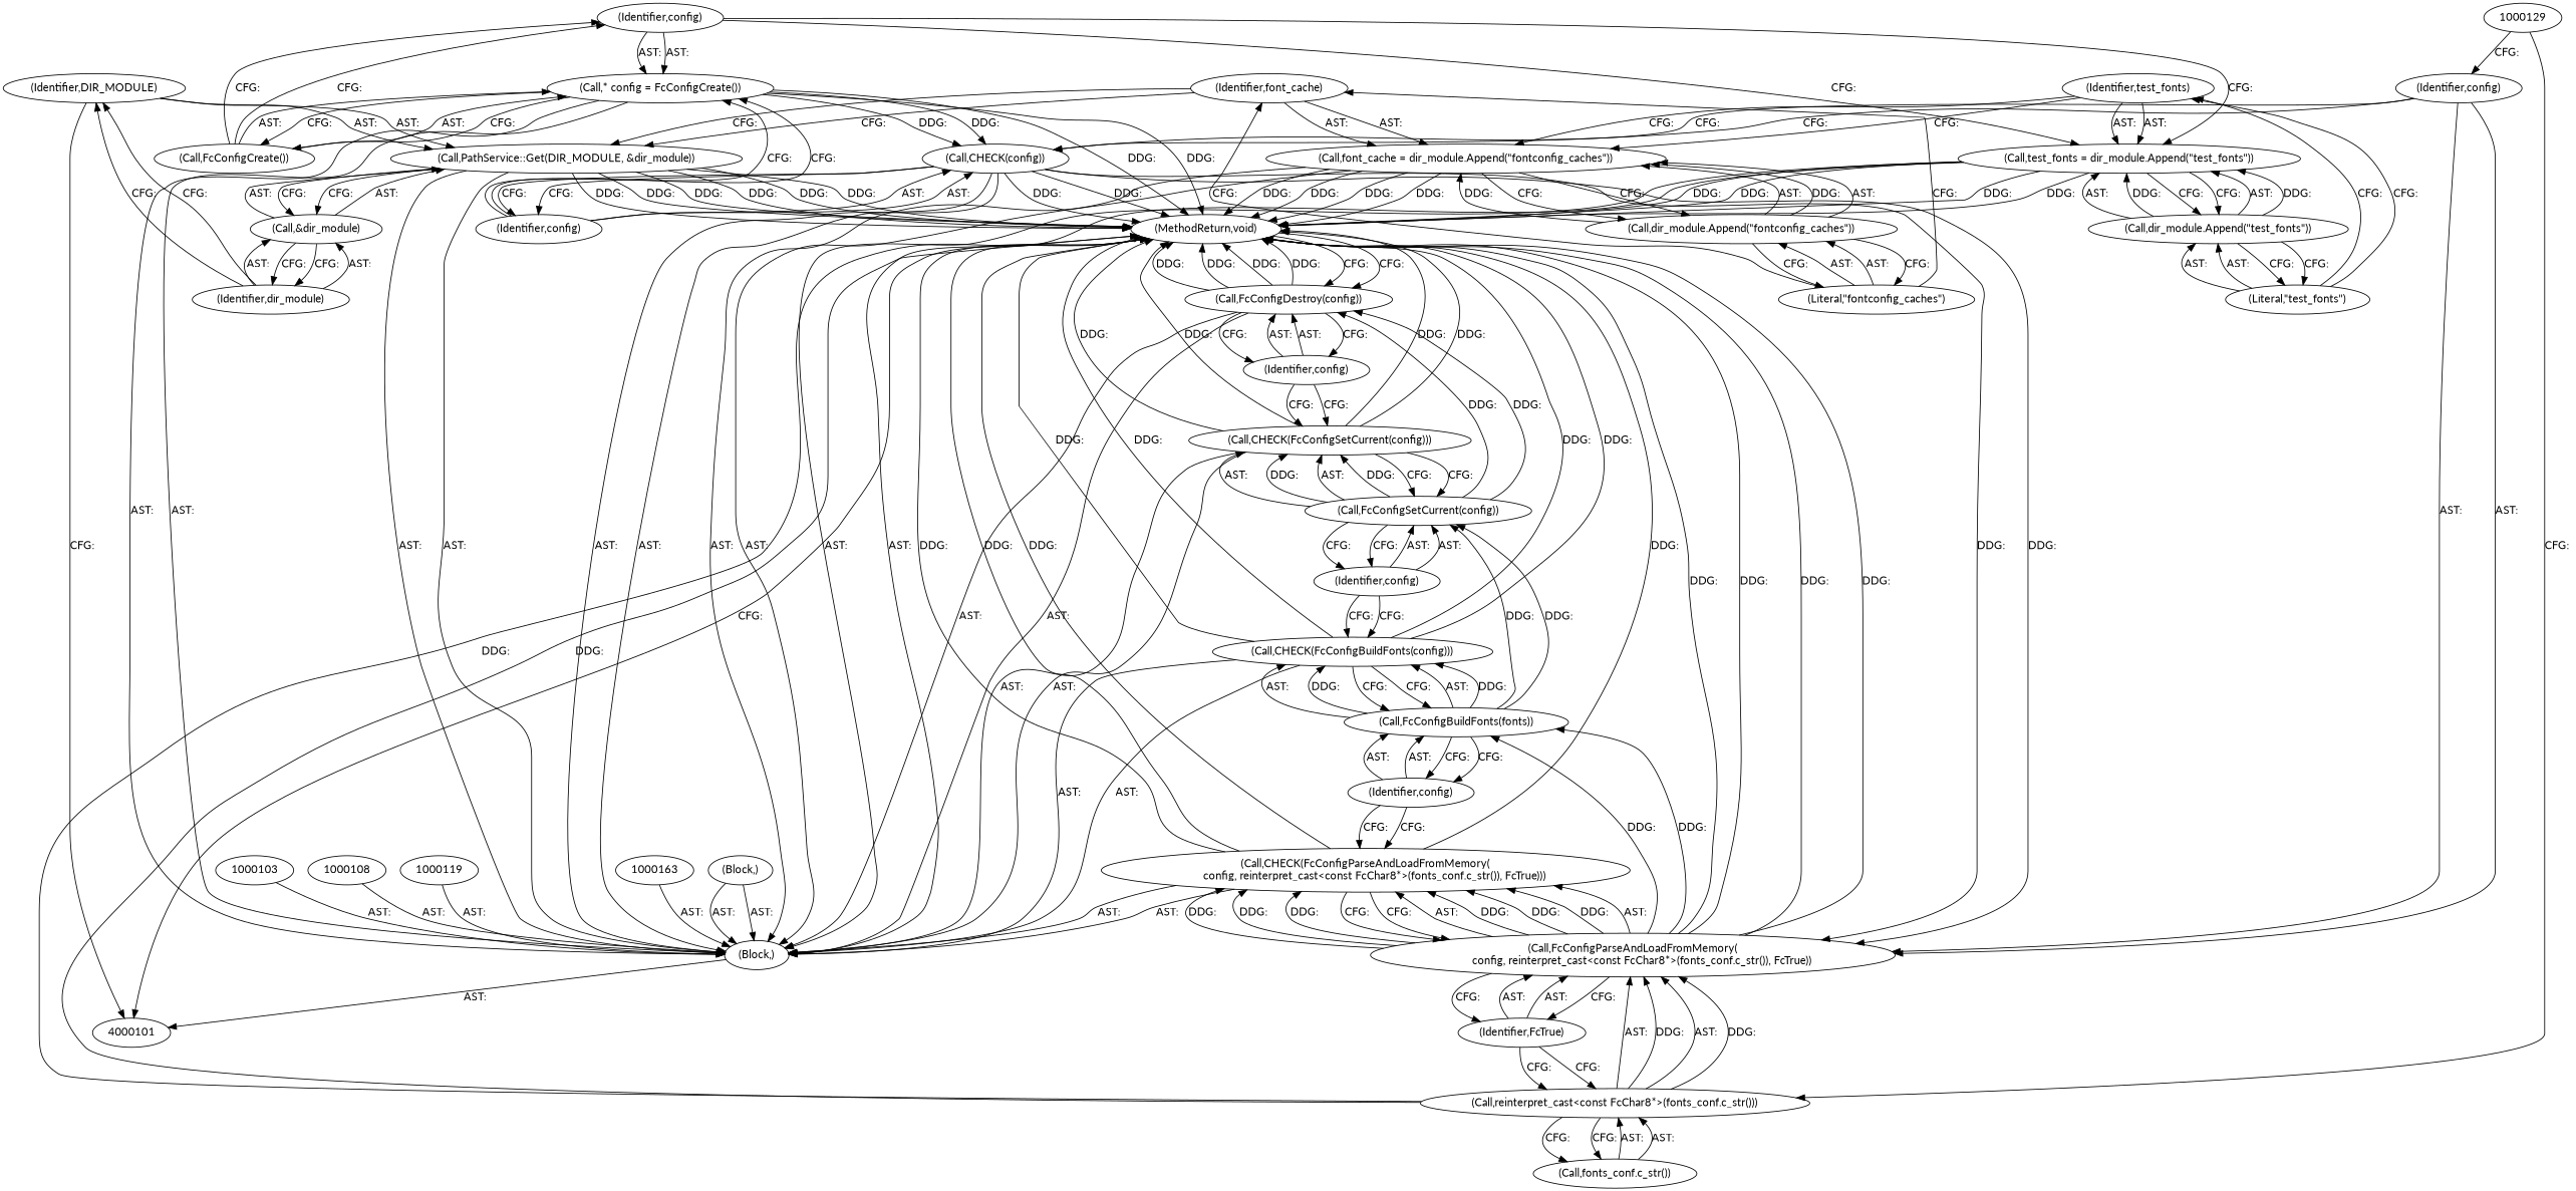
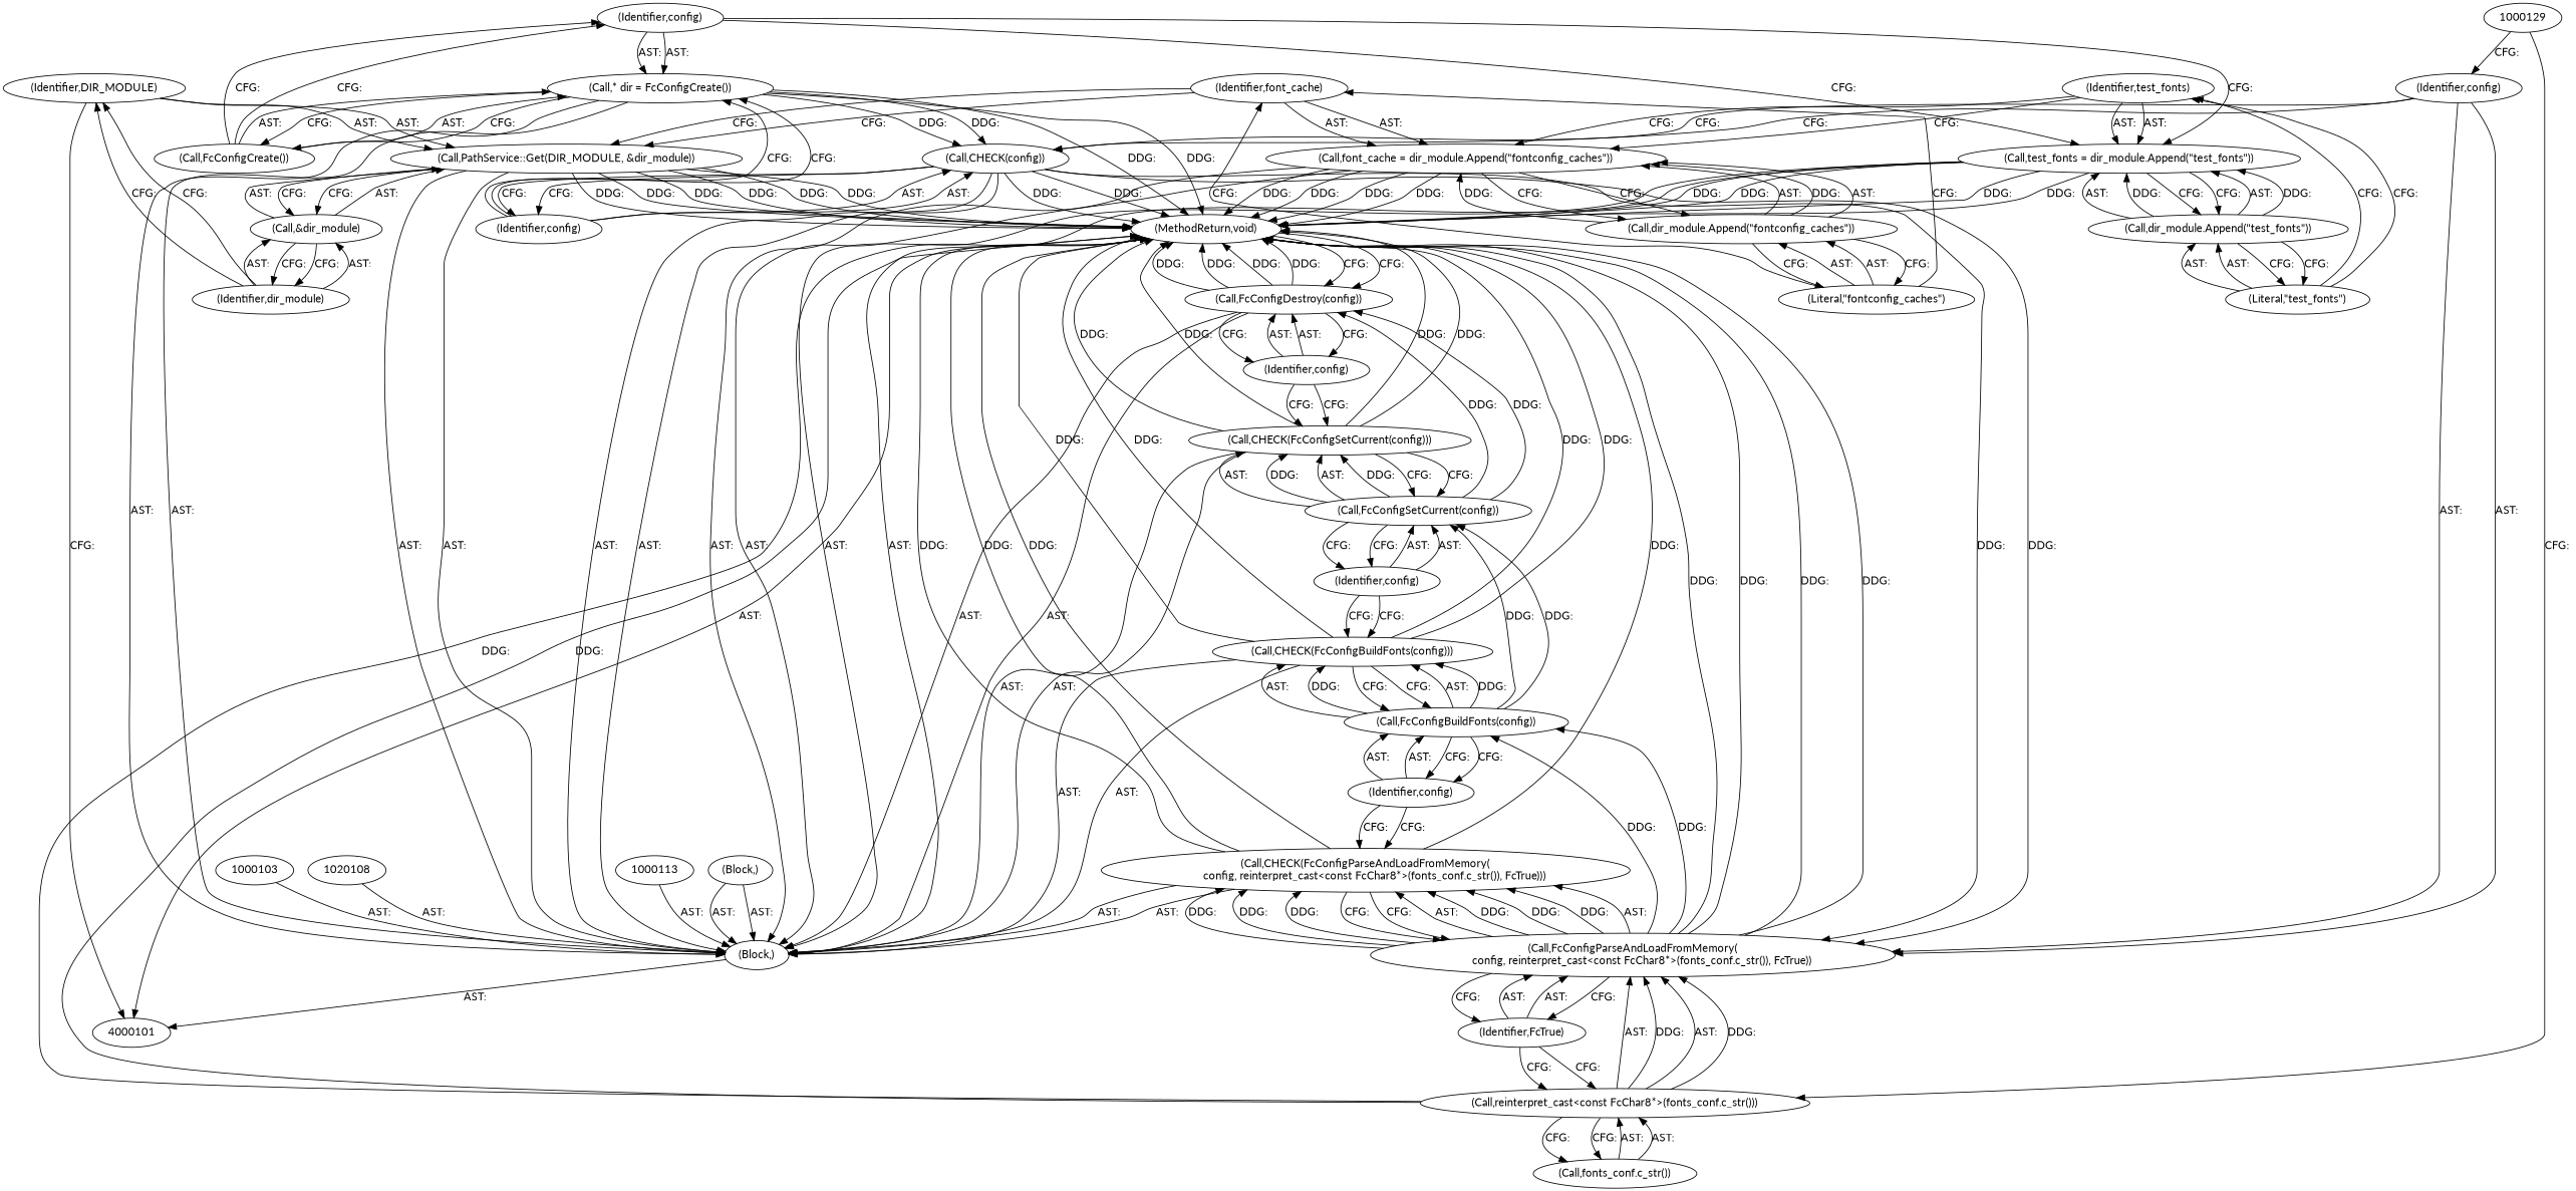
  digraph {
    fontname=Lato
    node [fontname=Lato]
    edge [fontname=Lato]
    n1 [label="(MethodReturn,void)"]
    n2 [label="(Call,FcConfigDestroy(config))"]
    n3 [label=4000101]
    n4 [label="(Block,)"]
    n5 [label="(Identifier,config)"]
    n6 [label="(Call,CHECK(config))"]
    n7 [label="(Identifier,config)"]
    n8 [label="(Call,FcConfigParseAndLoadFromMemory(\n      config, reinterpret_cast<const FcChar8*>(fonts_conf.c_str()), FcTrue))"]
-   n9 [label="(Call,* config = FcConfigCreate())"]
+   n9 [label="(Call,* dir = FcConfigCreate())"]
    n10 [label="(Call,CHECK(FcConfigParseAndLoadFromMemory(\n      config, reinterpret_cast<const FcChar8*>(fonts_conf.c_str()), FcTrue)))"]
    n11 [label="(Identifier,FcTrue)"]
-   n12 [label="(Call,FcConfigBuildFonts(fonts))"]
+   n12 [label="(Call,FcConfigBuildFonts(config))"]
    n13 [label="(Call,FcConfigCreate())"]
    n14 [label="(Call,reinterpret_cast<const FcChar8*>(fonts_conf.c_str()))"]
    n15 [label="(Call,CHECK(FcConfigBuildFonts(config)))"]
    n16 [label="(Identifier,config)"]
    n17 [label="(Call,FcConfigSetCurrent(config))"]
    n18 [label="(Call,fonts_conf.c_str())"]
    1000129
    n20 [label="(Identifier,config)"]
    n21 [label="(Call,CHECK(FcConfigSetCurrent(config)))"]
    n22 [label="(Identifier,config)"]
    n23 [label="(Identifier,DIR_MODULE)"]
    n24 [label="(Call,PathService::Get(DIR_MODULE, &dir_module))"]
    n25 [label="(Call,&dir_module)"]
    n26 [label="(Identifier,dir_module)"]
    n27 [label="(Call,font_cache = dir_module.Append(\"fontconfig_caches\"))"]
    n28 [label="(Call,dir_module.Append(\"fontconfig_caches\"))"]
    n29 [label="(Literal,\"fontconfig_caches\")"]
    n30 [label="(Identifier,font_cache)"]
    n31 [label="(Call,test_fonts = dir_module.Append(\"test_fonts\"))"]
    n32 [label="(Call,dir_module.Append(\"test_fonts\"))"]
    n33 [label="(Literal,\"test_fonts\")"]
    n34 [label="(Identifier,test_fonts)"]
    n35 [label="(Block,)"]
    n36 [label="(Identifier,config)"]
    1000103
-   1000108
-   1000113 [label=1000163]
-   1000119
+   1000108 [label=1020108]
+   1000113
    n1 -> n2 [label="CFG: "]
    n1 -> n2 [label="CFG: "]
-   n1 -> n3 [label="CFG: "]
+   n1 -> n3 [label="AST: "]
    n2 -> n1 [label="DDG: "]
    n2 -> n1 [label="DDG: "]
    n2 -> n1 [label="DDG: "]
    n2 -> n1 [label="DDG: "]
    n2 -> n4 [label="AST: "]
    n2 -> n4 [label="AST: "]
    n2 -> n5 [label="CFG: "]
    n2 -> n5 [label="CFG: "]
    n4 -> n3 [label="AST: "]
    n5 -> n2 [label="AST: "]
    n5 -> n2 [label="AST: "]
    n5 -> n21 [label="CFG: "]
    n5 -> n21 [label="CFG: "]
    n6 -> n1 [label="DDG: "]
    n6 -> n1 [label="DDG: "]
    n6 -> n4 [label="AST: "]
    n6 -> n4 [label="AST: "]
    n6 -> n7 [label="CFG: "]
    n6 -> n7 [label="CFG: "]
    n6 -> n8 [label="DDG: "]
    n6 -> n8 [label="DDG: "]
    n7 -> n6 [label="AST: "]
    n7 -> n6 [label="AST: "]
    n7 -> n9 [label="CFG: "]
    n7 -> n9 [label="CFG: "]
    n8 -> n1 [label="DDG: "]
    n8 -> n1 [label="DDG: "]
    n8 -> n1 [label="DDG: "]
    n8 -> n1 [label="DDG: "]
    n8 -> n10 [label="AST: "]
    n8 -> n10 [label="DDG: "]
    n8 -> n10 [label="DDG: "]
    n8 -> n10 [label="DDG: "]
    n8 -> n10 [label="AST: "]
    n8 -> n10 [label="DDG: "]
    n8 -> n10 [label="DDG: "]
    n8 -> n10 [label="DDG: "]
    n8 -> n11 [label="CFG: "]
    n8 -> n11 [label="CFG: "]
    n8 -> n12 [label="DDG: "]
    n8 -> n12 [label="DDG: "]
    n9 -> n1 [label="DDG: "]
    n9 -> n1 [label="DDG: "]
    n9 -> n4 [label="AST: "]
    n9 -> n4 [label="AST: "]
    n9 -> n6 [label="DDG: "]
    n9 -> n6 [label="DDG: "]
    n9 -> n13 [label="CFG: "]
    n9 -> n13 [label="CFG: "]
    n10 -> n1 [label="DDG: "]
    n10 -> n1 [label="DDG: "]
    n10 -> n1 [label="DDG: "]
    n10 -> n1 [label="DDG: "]
    n10 -> n4 [label="AST: "]
    n10 -> n4 [label="AST: "]
    n10 -> n8 [label="CFG: "]
    n10 -> n8 [label="CFG: "]
    n11 -> n8 [label="AST: "]
    n11 -> n8 [label="AST: "]
    n11 -> n14 [label="CFG: "]
    n11 -> n14 [label="CFG: "]
    n12 -> n15 [label="AST: "]
    n12 -> n15 [label="DDG: "]
    n12 -> n15 [label="AST: "]
    n12 -> n15 [label="DDG: "]
    n12 -> n16 [label="CFG: "]
    n12 -> n16 [label="CFG: "]
    n12 -> n17 [label="DDG: "]
    n12 -> n17 [label="DDG: "]
    n13 -> n9 [label="AST: "]
    n13 -> n9 [label="AST: "]
    n13 -> n36 [label="CFG: "]
    n13 -> n36 [label="CFG: "]
    n14 -> n1 [label="DDG: "]
    n14 -> n1 [label="DDG: "]
    n14 -> n8 [label="AST: "]
    n14 -> n8 [label="DDG: "]
    n14 -> n8 [label="AST: "]
    n14 -> n8 [label="DDG: "]
    n14 -> n18 [label="CFG: "]
    n14 -> n18 [label="CFG: "]
    n15 -> n1 [label="DDG: "]
    n15 -> n1 [label="DDG: "]
    n15 -> n1 [label="DDG: "]
    n15 -> n1 [label="DDG: "]
    n15 -> n4 [label="AST: "]
    n15 -> n4 [label="AST: "]
    n15 -> n12 [label="CFG: "]
    n15 -> n12 [label="CFG: "]
    n16 -> n10 [label="CFG: "]
    n16 -> n10 [label="CFG: "]
    n16 -> n12 [label="AST: "]
    n16 -> n12 [label="AST: "]
    n17 -> n2 [label="DDG: "]
    n17 -> n2 [label="DDG: "]
    n17 -> n21 [label="AST: "]
    n17 -> n21 [label="DDG: "]
    n17 -> n21 [label="AST: "]
    n17 -> n21 [label="DDG: "]
    n17 -> n22 [label="CFG: "]
    n17 -> n22 [label="CFG: "]
    n18 -> n14 [label="AST: "]
    n18 -> n14 [label="AST: "]
    1000129 -> n14 [label="CFG: "]
    1000129 -> n20 [label="CFG: "]
    n20 -> n6 [label="CFG: "]
    n20 -> n6 [label="CFG: "]
    n20 -> n8 [label="AST: "]
    n20 -> n8 [label="AST: "]
    n21 -> n1 [label="DDG: "]
    n21 -> n1 [label="DDG: "]
    n21 -> n1 [label="DDG: "]
    n21 -> n1 [label="DDG: "]
    n21 -> n4 [label="AST: "]
    n21 -> n4 [label="AST: "]
    n21 -> n17 [label="CFG: "]
    n21 -> n17 [label="CFG: "]
    n22 -> n15 [label="CFG: "]
    n22 -> n15 [label="CFG: "]
    n22 -> n17 [label="AST: "]
    n22 -> n17 [label="AST: "]
    n23 -> n3 [label="CFG: "]
    n23 -> n24 [label="AST: "]
    n23 -> n24 [label="AST: "]
    n24 -> n1 [label="DDG: "]
    n24 -> n1 [label="DDG: "]
    n24 -> n1 [label="DDG: "]
    n24 -> n1 [label="DDG: "]
    n24 -> n1 [label="DDG: "]
    n24 -> n1 [label="DDG: "]
    n24 -> n4 [label="AST: "]
    n24 -> n4 [label="AST: "]
    n24 -> n25 [label="CFG: "]
    n24 -> n25 [label="CFG: "]
    n25 -> n24 [label="AST: "]
    n25 -> n24 [label="AST: "]
    n25 -> n26 [label="CFG: "]
    n25 -> n26 [label="CFG: "]
    n26 -> n23 [label="CFG: "]
    n26 -> n23 [label="CFG: "]
    n26 -> n25 [label="AST: "]
    n26 -> n25 [label="AST: "]
    n27 -> n1 [label="DDG: "]
    n27 -> n1 [label="DDG: "]
    n27 -> n1 [label="DDG: "]
    n27 -> n1 [label="DDG: "]
    n27 -> n4 [label="AST: "]
    n27 -> n4 [label="AST: "]
    n27 -> n28 [label="CFG: "]
    n27 -> n28 [label="CFG: "]
    n28 -> n27 [label="AST: "]
    n28 -> n27 [label="DDG: "]
    n28 -> n27 [label="AST: "]
    n28 -> n27 [label="DDG: "]
    n28 -> n29 [label="CFG: "]
    n28 -> n29 [label="CFG: "]
    n29 -> n28 [label="AST: "]
    n29 -> n28 [label="AST: "]
    n29 -> n30 [label="CFG: "]
    n29 -> n30 [label="CFG: "]
    n30 -> n24 [label="CFG: "]
    n30 -> n24 [label="CFG: "]
    n30 -> n27 [label="AST: "]
    n30 -> n27 [label="AST: "]
    n31 -> n1 [label="DDG: "]
    n31 -> n1 [label="DDG: "]
    n31 -> n1 [label="DDG: "]
    n31 -> n1 [label="DDG: "]
    n31 -> n4 [label="AST: "]
    n31 -> n4 [label="AST: "]
    n31 -> n32 [label="CFG: "]
    n31 -> n32 [label="CFG: "]
    n32 -> n31 [label="AST: "]
    n32 -> n31 [label="DDG: "]
    n32 -> n31 [label="AST: "]
    n32 -> n31 [label="DDG: "]
    n32 -> n33 [label="CFG: "]
    n32 -> n33 [label="CFG: "]
    n33 -> n32 [label="AST: "]
    n33 -> n32 [label="AST: "]
    n33 -> n34 [label="CFG: "]
    n33 -> n34 [label="CFG: "]
    n34 -> n27 [label="CFG: "]
    n34 -> n27 [label="CFG: "]
    n34 -> n31 [label="AST: "]
    n34 -> n31 [label="AST: "]
    n35 -> n4 [label="AST: "]
    n35 -> n4 [label="AST: "]
    n36 -> n9 [label="AST: "]
    n36 -> n9 [label="AST: "]
    n36 -> n31 [label="CFG: "]
    n36 -> n31 [label="CFG: "]
    1000103 -> n4 [label="AST: "]
    1000108 -> n4 [label="AST: "]
    1000113 -> n4 [label="AST: "]
-   1000119 -> n4 [label="AST: "]
  }
